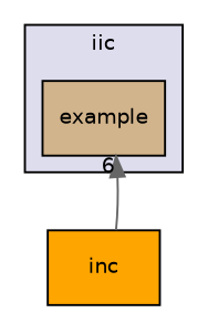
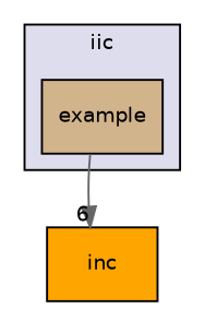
  digraph {
    compound=true
    node [fontname=Helvetica fontsize=10 shape=box style=filled]
    n1 [fillcolor=tan label=example pencolor=black]
    n2 [label=inc fillcolor=orange]
    subgraph cluster_1 {
      bgcolor="#ddddee"
      fontname=Helvetica
      fontsize=10
      label=iic
      pencolor=black
      n1
    }
-   n2 -> n1 [headlabel=6 labeldistance=1.5 labelfontname=Helvetica labelfontsize=10 color=gray40]
+   n1 -> n2 [headlabel=6 labeldistance=1.5 labelfontname=Helvetica labelfontsize=10 color=gray40]
  }
